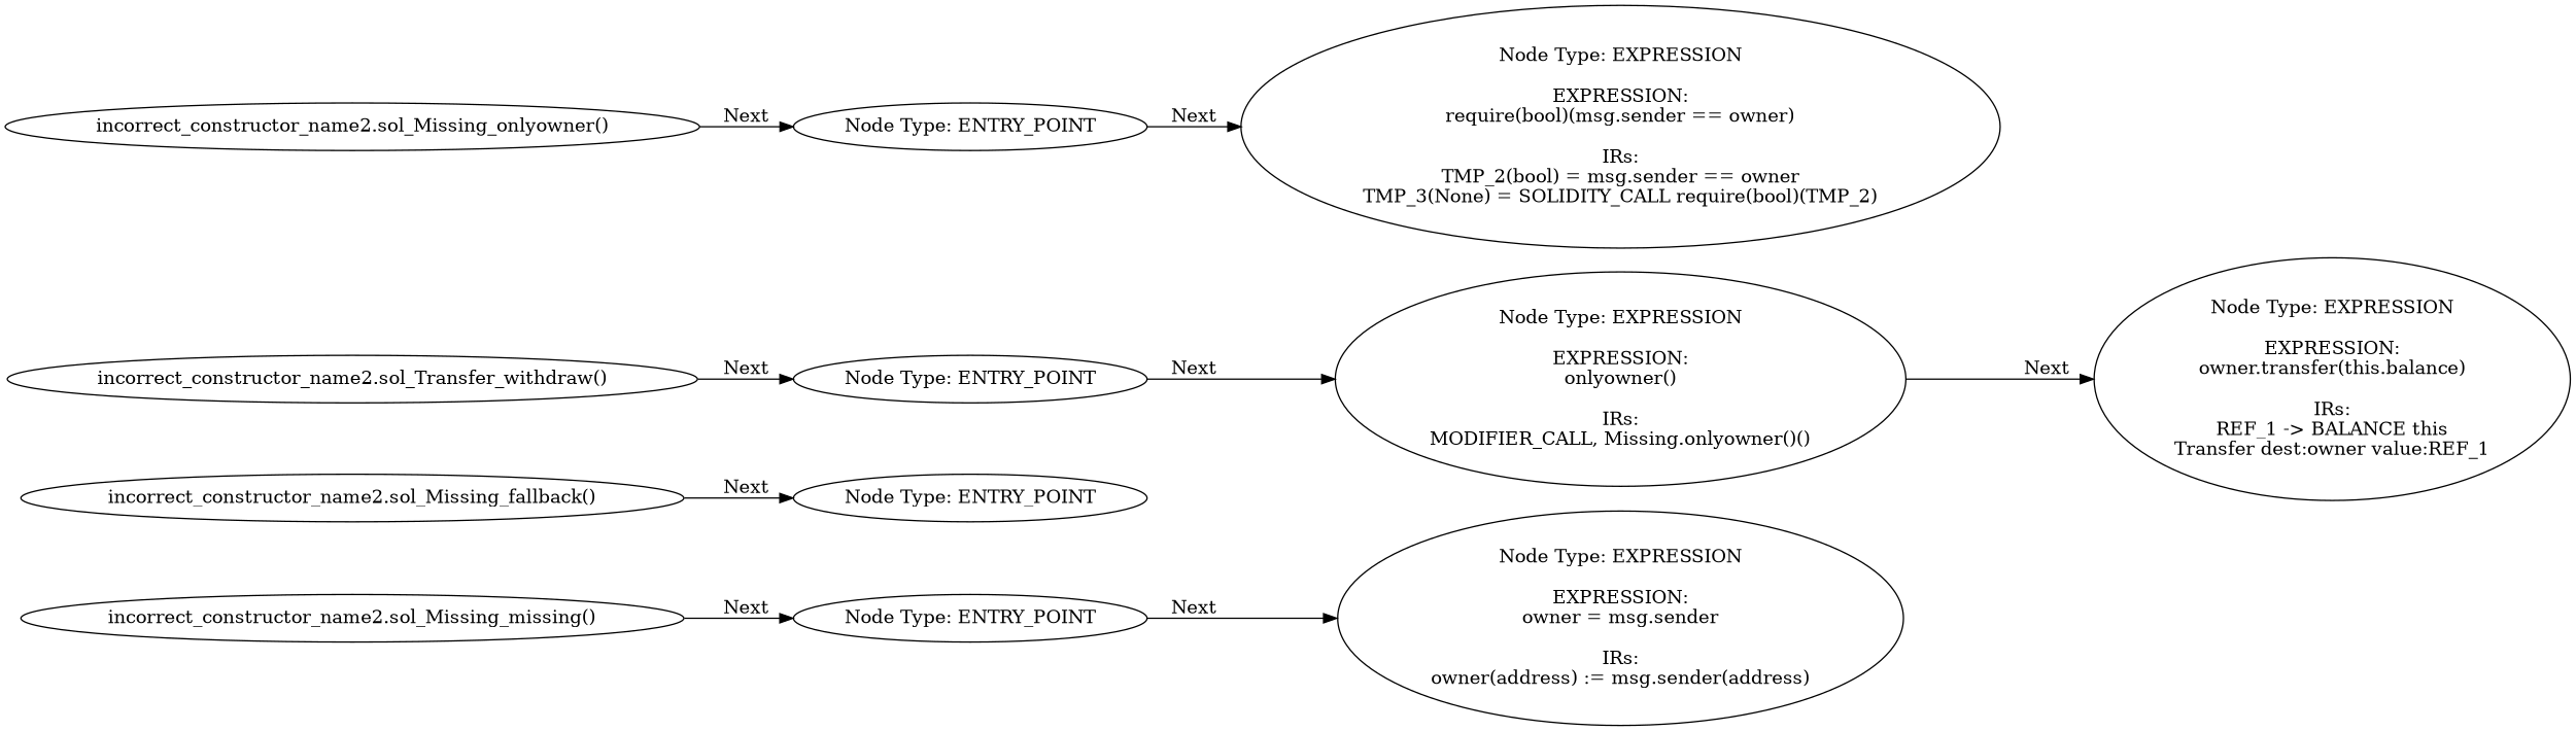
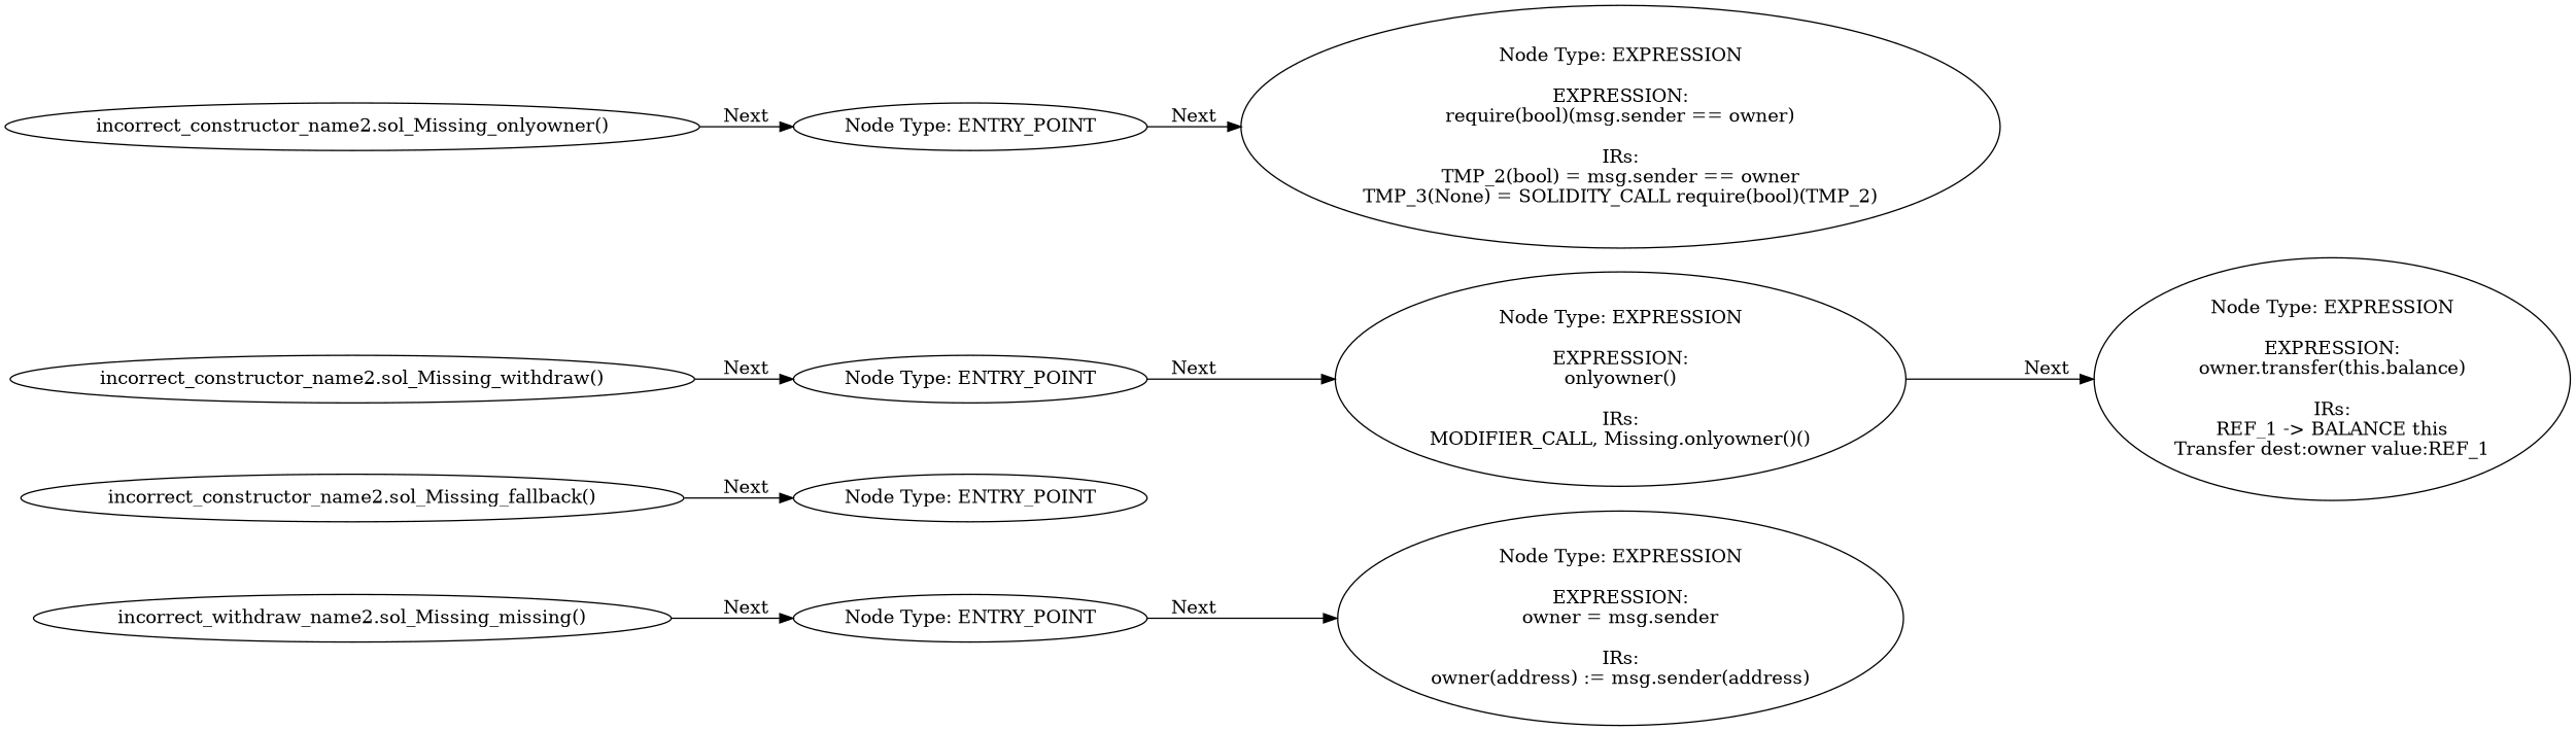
  digraph {
    rankdir=LR
    node [contract_name=Missing function_fullname="withdraw()" node_expression=None node_info_vulnerabilities=None node_irs=None node_source_code_lines="[24]" node_type=ENTRY_POINT source_file="incorrect_constructor_name2.sol"]
    edge [edge_type=next]
    n1 [function_fullname="missing()" label="Node Type: ENTRY_POINT\n" node_source_code_lines="[20, 21, 22]"]
    n2 [function_fullname="missing()" label="Node Type: EXPRESSION\n\nEXPRESSION:\nowner = msg.sender\n\nIRs:\nowner(address) := msg.sender(address)" node_expression="owner = msg.sender" node_irs="owner(address) := msg.sender(address)" node_source_code_lines="[21]" node_type=EXPRESSION]
-   n3 [function_fullname="missing()" label="incorrect_constructor_name2.sol_Missing_missing()" node_info_vulnerabilities="[{'lines': [18], 'category': 'access_control'}]" node_source_code_lines="[18, 19, 20, 21, 22]" node_type=FUNCTION_NAME]
+   n3 [function_fullname="missing()" label="incorrect_withdraw_name2.sol_Missing_missing()" node_info_vulnerabilities="[{'lines': [18], 'category': 'access_control'}]" node_source_code_lines="[18, 19, 20, 21, 22]" node_type=FUNCTION_NAME]
    n4 [function_fullname="fallback()" label="Node Type: ENTRY_POINT\n"]
    n5 [function_fullname="fallback()" label="incorrect_constructor_name2.sol_Missing_fallback()" node_type=FUNCTION_NAME]
    n6 [label="Node Type: ENTRY_POINT\n" node_source_code_lines="[29, 30, 31]"]
    n7 [label="Node Type: EXPRESSION\n\nEXPRESSION:\nonlyowner()\n\nIRs:\nMODIFIER_CALL, Missing.onlyowner()()" node_expression="onlyowner()" node_irs="MODIFIER_CALL, Missing.onlyowner()()" node_source_code_lines="[28]" node_type=EXPRESSION]
    n8 [label="Node Type: EXPRESSION\n\nEXPRESSION:\nowner.transfer(this.balance)\n\nIRs:\nREF_1 -> BALANCE this\nTransfer dest:owner value:REF_1" node_expression="owner.transfer(this.balance)" node_irs="REF_1 -> BALANCE this\nTransfer dest:owner value:REF_1" node_source_code_lines="[30]" node_type=EXPRESSION]
-   n9 [label="incorrect_constructor_name2.sol_Transfer_withdraw()" node_source_code_lines="[26, 27, 28, 29, 30, 31]" node_type=FUNCTION_NAME]
+   n9 [label="incorrect_constructor_name2.sol_Missing_withdraw()" node_source_code_lines="[26, 27, 28, 29, 30, 31]" node_type=FUNCTION_NAME]
    n10 [function_fullname="onlyowner()" label="Node Type: ENTRY_POINT\n" node_source_code_lines="[13, 14, 15, 16]"]
    n11 [function_fullname="onlyowner()" label="Node Type: EXPRESSION\n\nEXPRESSION:\nrequire(bool)(msg.sender == owner)\n\nIRs:\nTMP_2(bool) = msg.sender == owner\nTMP_3(None) = SOLIDITY_CALL require(bool)(TMP_2)" node_expression="require(bool)(msg.sender == owner)" node_irs="TMP_2(bool) = msg.sender == owner\nTMP_3(None) = SOLIDITY_CALL require(bool)(TMP_2)" node_source_code_lines="[14]" node_type=EXPRESSION]
    n12 [function_fullname="onlyowner()" label="incorrect_constructor_name2.sol_Missing_onlyowner()" node_source_code_lines="[13, 14, 15, 16]" node_type=FUNCTION_NAME]
    n1 -> n2 [label=Next]
    n3 -> n1 [label=Next]
    n5 -> n4 [label=Next]
    n6 -> n7 [label=Next]
    n7 -> n8 [label=Next]
    n9 -> n6 [label=Next]
    n10 -> n11 [label=Next]
    n12 -> n10 [label=Next]
  }
